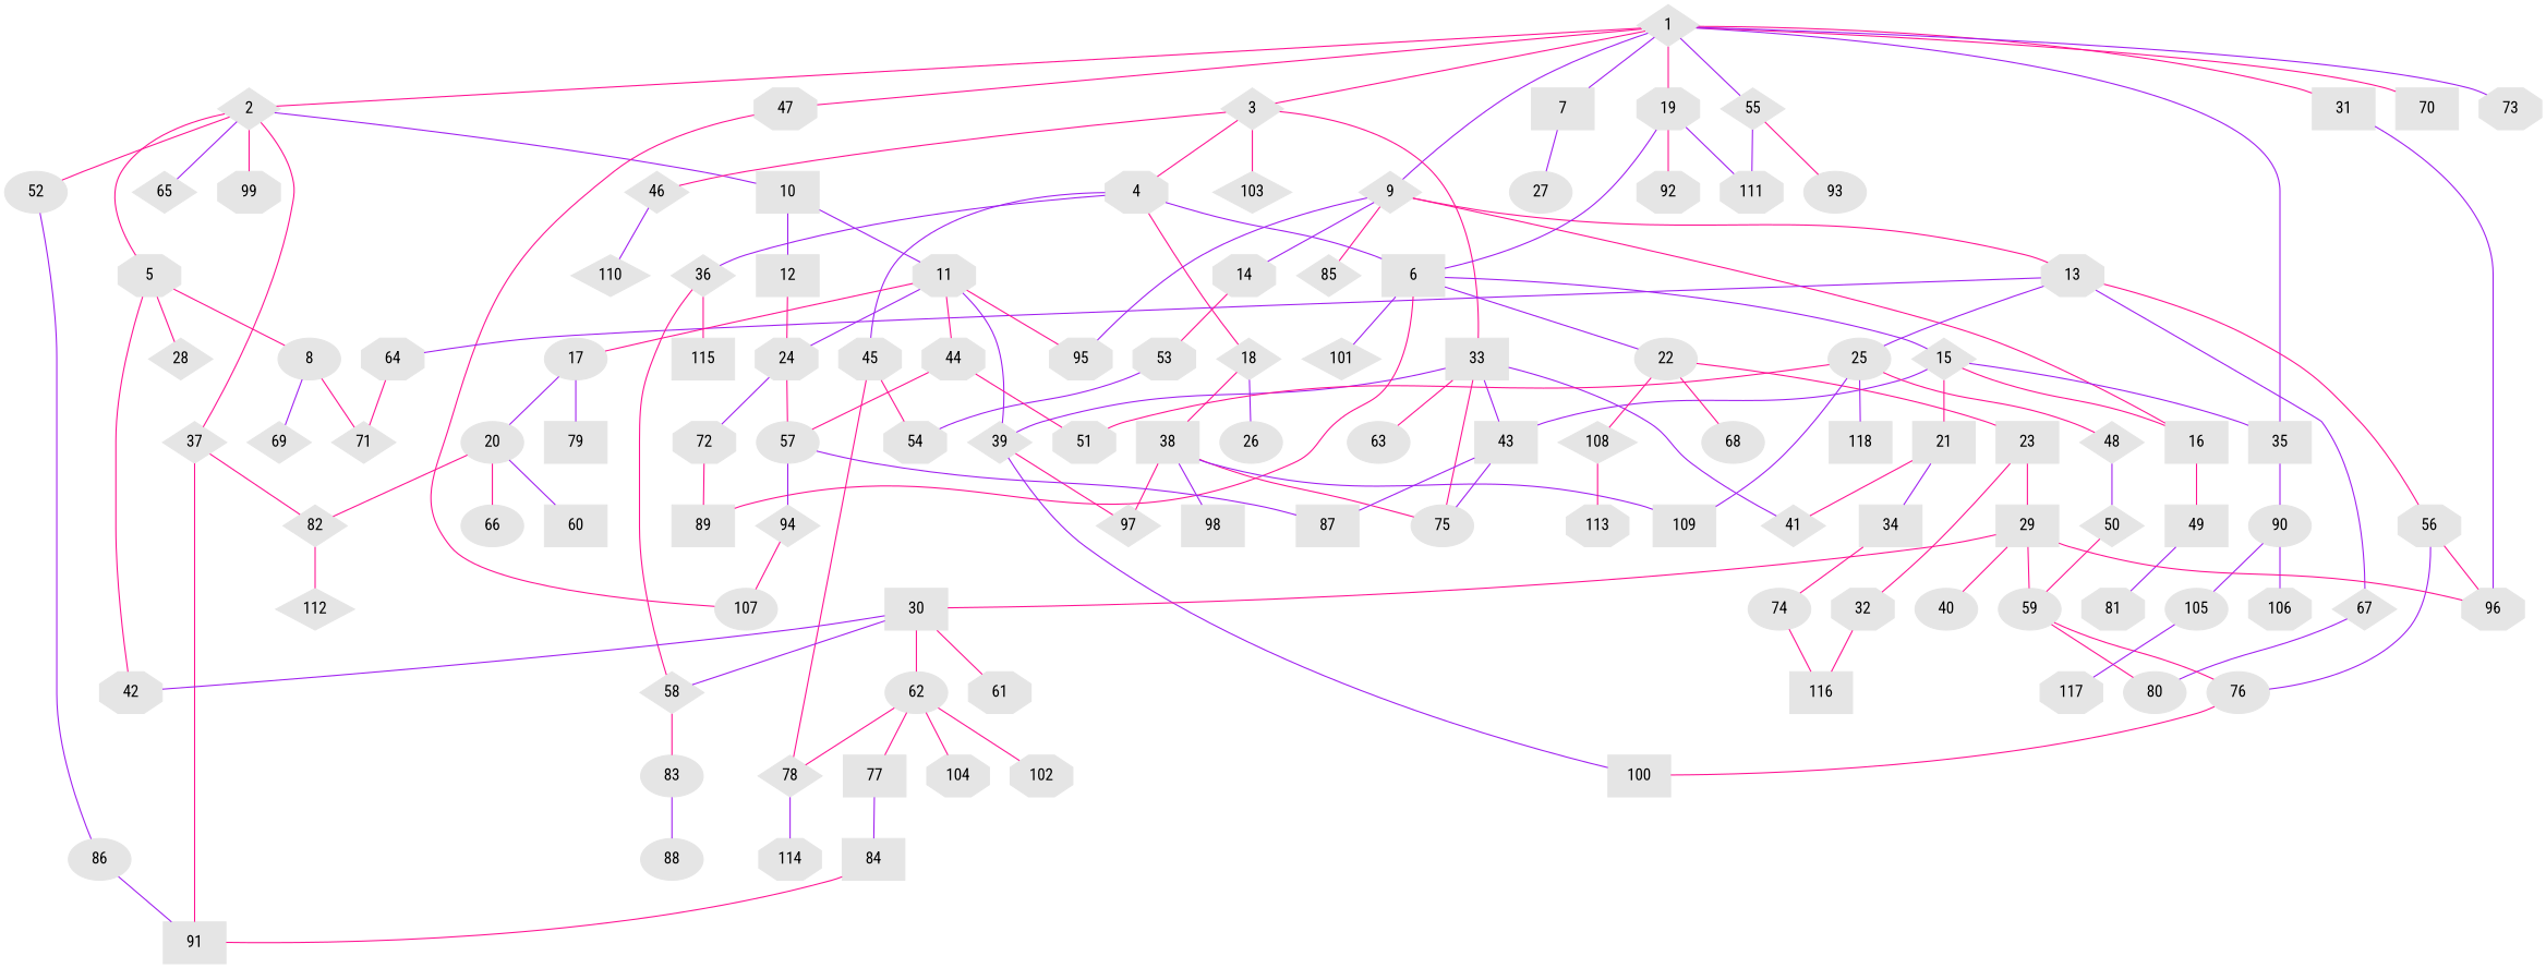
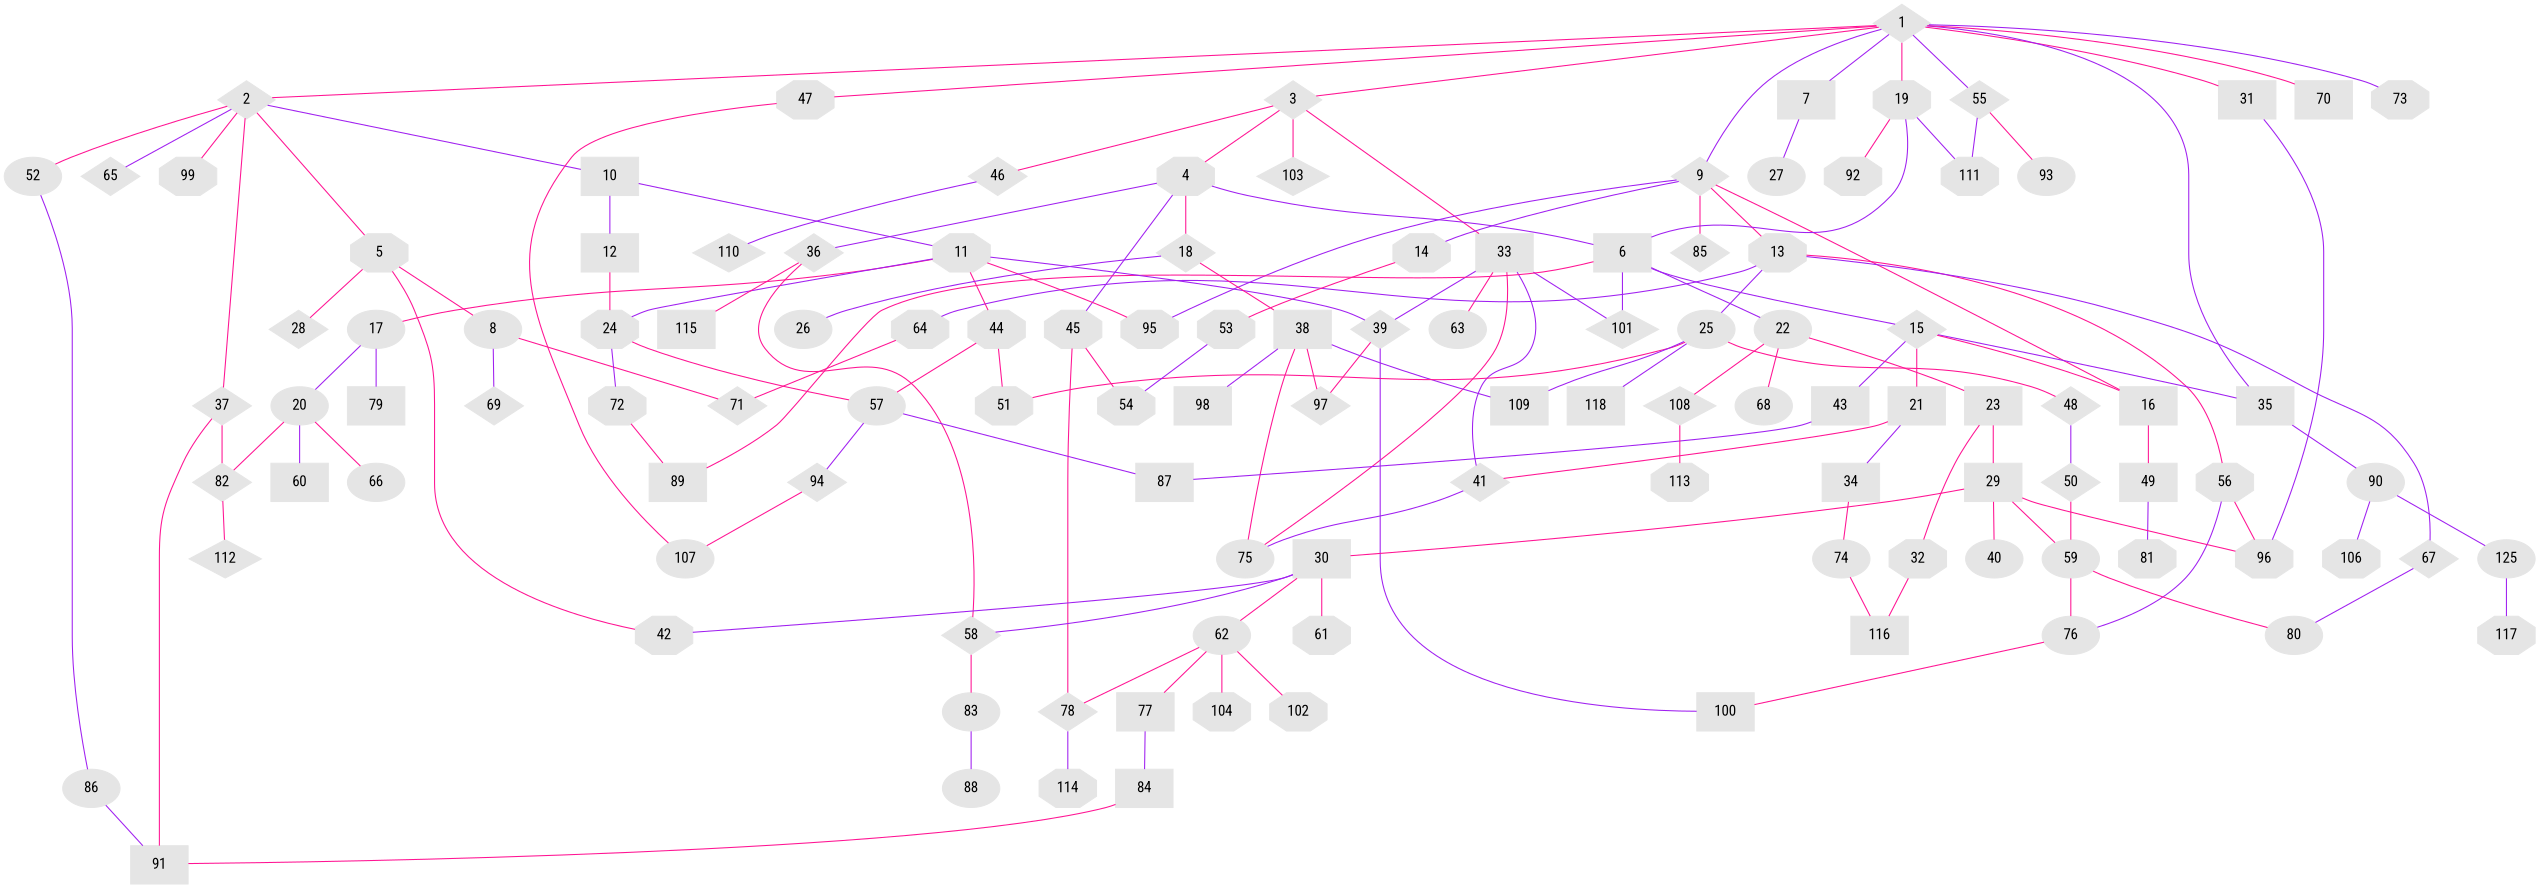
  graph {
    fontname="Roboto Condensed"
    node [color=gray90 fontname="Roboto Condensed" shape=octagon style=filled]
    edge [color=deeppink fontname="Roboto Condensed"]
    1 [shape=diamond]
    2 [shape=diamond]
    3 [shape=diamond]
    7 [shape=box]
    9 [shape=diamond]
    19
    31 [shape=box]
    35 [shape=box]
    47
    55 [shape=diamond]
    70 [shape=box]
    73
    5
    10 [shape=box]
    37 [shape=diamond]
    52 [shape=ellipse]
    65 [shape=diamond]
    99
    4
    33 [shape=box]
    46 [shape=diamond]
    103 [shape=diamond]
    27 [shape=ellipse]
    13
    14
    16 [shape=box]
    85 [shape=diamond]
    95
    6 [shape=box]
    92
    111
    96
    90 [shape=ellipse]
    107 [shape=ellipse]
    93 [shape=ellipse]
    8 [shape=ellipse]
    28 [shape=diamond]
    42
    11
    12 [shape=box]
    82 [shape=diamond]
    91 [shape=box]
    86 [shape=ellipse]
    18 [shape=diamond]
    36 [shape=diamond]
    45
    101 [shape=diamond]
    39 [shape=diamond]
    41 [shape=diamond]
    63 [shape=ellipse]
    75 [shape=ellipse]
    110 [shape=diamond]
    15 [shape=diamond]
    22 [shape=ellipse]
    89 [shape=box]
    26 [shape=ellipse]
    38 [shape=box]
    58 [shape=diamond]
    115 [shape=box]
    54
    78 [shape=diamond]
    69 [shape=diamond]
    71 [shape=diamond]
    21 [shape=box]
    43 [shape=box]
    23 [shape=box]
    68 [shape=ellipse]
    108 [shape=diamond]
    25 [shape=ellipse]
    56
    64
    67 [shape=diamond]
    53
    49 [shape=box]
    17 [shape=ellipse]
    24
    44
    20 [shape=ellipse]
    79 [shape=box]
    57 [shape=ellipse]
    72
    97 [shape=diamond]
    100 [shape=box]
    51
    48 [shape=diamond]
    109 [shape=box]
    118 [shape=box]
    76 [shape=ellipse]
    80 [shape=ellipse]
    34 [shape=box]
    87 [shape=box]
    81
    60 [shape=box]
    66 [shape=ellipse]
    98 [shape=box]
    112 [shape=diamond]
    74 [shape=ellipse]
    29 [shape=box]
    32
    113
    30 [shape=box]
    40 [shape=ellipse]
    59 [shape=ellipse]
    116 [shape=box]
    94 [shape=diamond]
    50 [shape=diamond]
    61
    62 [shape=ellipse]
    83 [shape=ellipse]
    77 [shape=box]
    102
    104
-   105 [shape=ellipse]
+   105 [shape=ellipse label=125]
    106
    114
    88 [shape=ellipse]
    84 [shape=box]
    117
    1 -- 2
    1 -- 3
    1 -- 7 [color=purple]
    1 -- 9 [color=purple]
    1 -- 19
    1 -- 31
    1 -- 35 [color=purple]
    1 -- 47
    1 -- 55 [color=purple]
    1 -- 70
    1 -- 73 [color=purple]
    2 -- 5
    2 -- 10 [color=purple]
    2 -- 37
    2 -- 52
    2 -- 65 [color=purple]
    2 -- 99
    3 -- 4
    3 -- 33
    3 -- 46
    3 -- 103
    7 -- 27 [color=purple]
    9 -- 13
    9 -- 14 [color=purple]
    9 -- 16
    9 -- 85
    9 -- 95 [color=purple]
    19 -- 6 [color=purple]
    19 -- 92
    19 -- 111 [color=purple]
    31 -- 96 [color=purple]
    35 -- 90 [color=purple]
    47 -- 107
    55 -- 111 [color=purple]
    55 -- 93
    5 -- 8
    5 -- 28
    5 -- 42
    10 -- 11 [color=purple]
    10 -- 12 [color=purple]
    37 -- 82
    37 -- 91
    52 -- 86 [color=purple]
    4 -- 6 [color=purple]
    4 -- 18
    4 -- 36 [color=purple]
    4 -- 45 [color=purple]
-   33 -- 43 [color=purple]
+   33 -- 101 [color=purple]
    33 -- 39 [color=purple]
    33 -- 41 [color=purple]
    33 -- 63
    33 -- 75
    46 -- 110 [color=purple]
    13 -- 25 [color=purple]
    13 -- 56
    13 -- 64 [color=purple]
    13 -- 67 [color=purple]
    14 -- 53
    16 -- 49
    6 -- 101 [color=purple]
    6 -- 15 [color=purple]
    6 -- 22 [color=purple]
    6 -- 89
    90 -- 105 [color=purple]
    90 -- 106 [color=purple]
    8 -- 69 [color=purple]
    8 -- 71
    11 -- 95
    11 -- 39 [color=purple]
    11 -- 17
    11 -- 24 [color=purple]
    11 -- 44
    12 -- 24
    82 -- 112
    86 -- 91 [color=purple]
    18 -- 26 [color=purple]
    18 -- 38
    36 -- 58
    36 -- 115
    45 -- 54
    45 -- 78
    39 -- 97
    39 -- 100 [color=purple]
    15 -- 35 [color=purple]
    15 -- 16
    15 -- 21
    15 -- 43 [color=purple]
    22 -- 23
    22 -- 68
    22 -- 108
    38 -- 75
    38 -- 97
    38 -- 109 [color=purple]
    38 -- 98 [color=purple]
    58 -- 83
    78 -- 114 [color=purple]
    21 -- 41
    21 -- 34 [color=purple]
-   43 -- 75 [color=purple]
+   41 -- 75 [color=purple]
    43 -- 87 [color=purple]
    23 -- 29
    23 -- 32
    108 -- 113
    25 -- 51
    25 -- 48
    25 -- 109 [color=purple]
    25 -- 118 [color=purple]
    56 -- 96
    56 -- 76 [color=purple]
    64 -- 71
    67 -- 80 [color=purple]
    53 -- 54 [color=purple]
    49 -- 81 [color=purple]
    17 -- 20 [color=purple]
    17 -- 79 [color=purple]
    24 -- 57
    24 -- 72 [color=purple]
    44 -- 57
    44 -- 51
    20 -- 82
    20 -- 60 [color=purple]
    20 -- 66
    57 -- 87 [color=purple]
    57 -- 94 [color=purple]
    72 -- 89
    48 -- 50 [color=purple]
    76 -- 100
    34 -- 74
    74 -- 116
    29 -- 96
    29 -- 30
    29 -- 40
    29 -- 59
    32 -- 116
    30 -- 42 [color=purple]
    30 -- 58 [color=purple]
    30 -- 61
    30 -- 62
    59 -- 76
    59 -- 80
    94 -- 107
    50 -- 59
    62 -- 78
    62 -- 77
    62 -- 102
    62 -- 104
    83 -- 88 [color=purple]
    77 -- 84 [color=purple]
    105 -- 117 [color=purple]
    84 -- 91
  }
